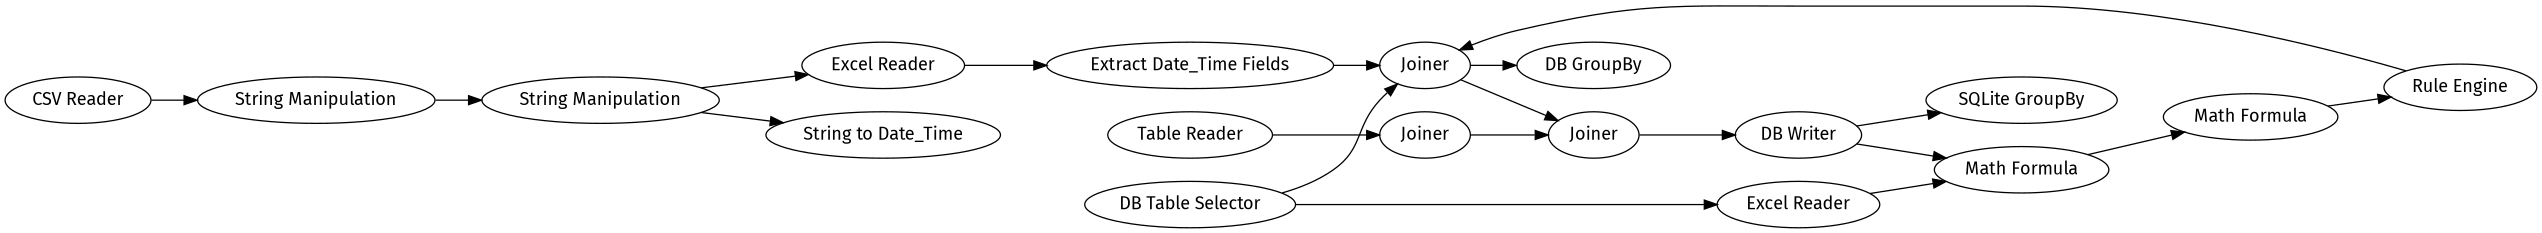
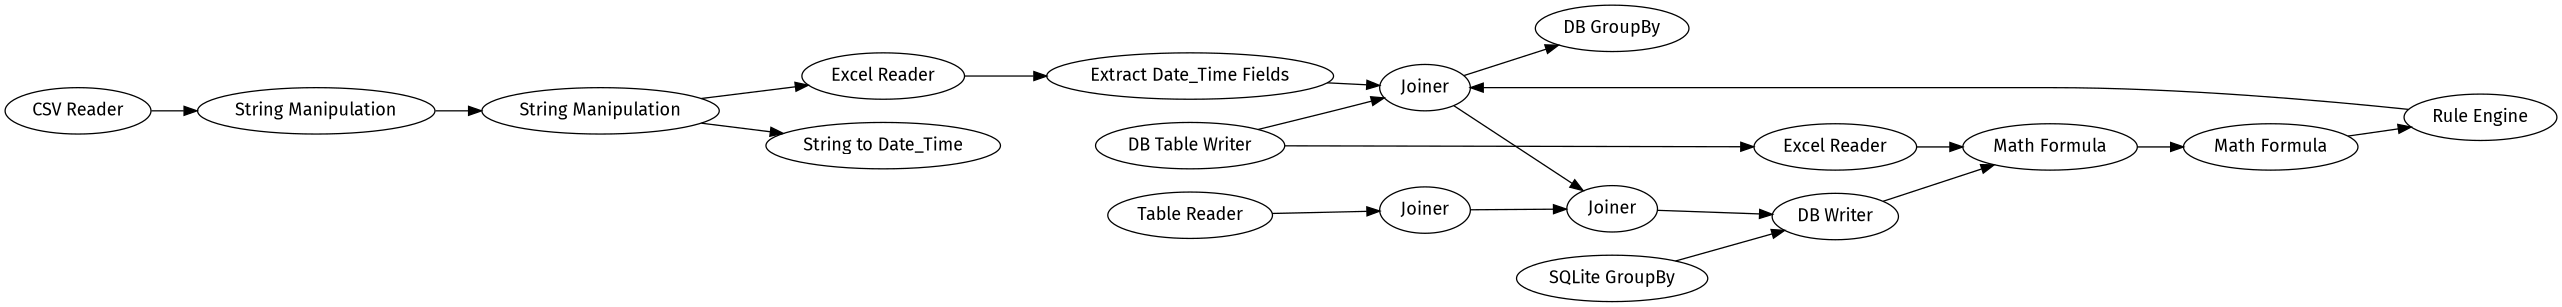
  digraph {
    fontname="Fira Sans"
    rankdir=LR
    node [fontname="Fira Sans"]
    edge [fontname="Fira Sans"]
    n1 [label="String Manipulation"]
    n2 [label="Excel Reader"]
    n3 [label="String to Date_Time"]
    n4 [label="Extract Date_Time Fields"]
    n5 [label="Math Formula"]
    n6 [label="Math Formula"]
    n7 [label="Rule Engine"]
    n8 [label="DB Writer"]
    n9 [label=Joiner]
    n10 [label="Excel Reader"]
    n11 [label="DB GroupBy"]
    n12 [label=Joiner]
    n13 [label="SQLite GroupBy"]
    n14 [label="String Manipulation"]
    n15 [label=Joiner]
    n16 [label="Table Reader"]
    n17 [label="CSV Reader"]
-   n18 [label="DB Table Selector"]
+   n18 [label="DB Table Writer"]
    n1 -> n2
    n1 -> n3
    n2 -> n4
    n4 -> n9
    n5 -> n6
    n6 -> n7
    n7 -> n9
    n8 -> n5
    n9 -> n11
    n9 -> n12
    n10 -> n5
    n12 -> n8
-   n8 -> n13
+   n13 -> n8
    n14 -> n1
    n15 -> n12
    n16 -> n15
    n17 -> n14
    n18 -> n9
    n18 -> n10
  }
